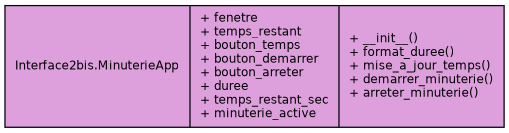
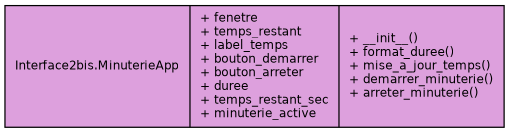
  digraph {
    rankdir=LR
-   n1 [color=black fillcolor=plum fontcolor=black fontname=Helvetica fontsize=10 height=0.2 label="{Interface2bis.MinuterieApp\n|+ fenetre\l+ temps_restant\l+ bouton_temps\l+ bouton_demarrer\l+ bouton_arreter\l+ duree\l+ temps_restant_sec\l+ minuterie_active\l|+ __init__()\l+ format_duree()\l+ mise_a_jour_temps()\l+ demarrer_minuterie()\l+ arreter_minuterie()\l}" shape=record style=filled width=0.4]
+   n1 [color=black fillcolor=plum fontcolor=black fontname=Helvetica fontsize=10 height=0.2 label="{Interface2bis.MinuterieApp\n|+ fenetre\l+ temps_restant\l+ label_temps\l+ bouton_demarrer\l+ bouton_arreter\l+ duree\l+ temps_restant_sec\l+ minuterie_active\l|+ __init__()\l+ format_duree()\l+ mise_a_jour_temps()\l+ demarrer_minuterie()\l+ arreter_minuterie()\l}" shape=record style=filled width=0.4]
  }
